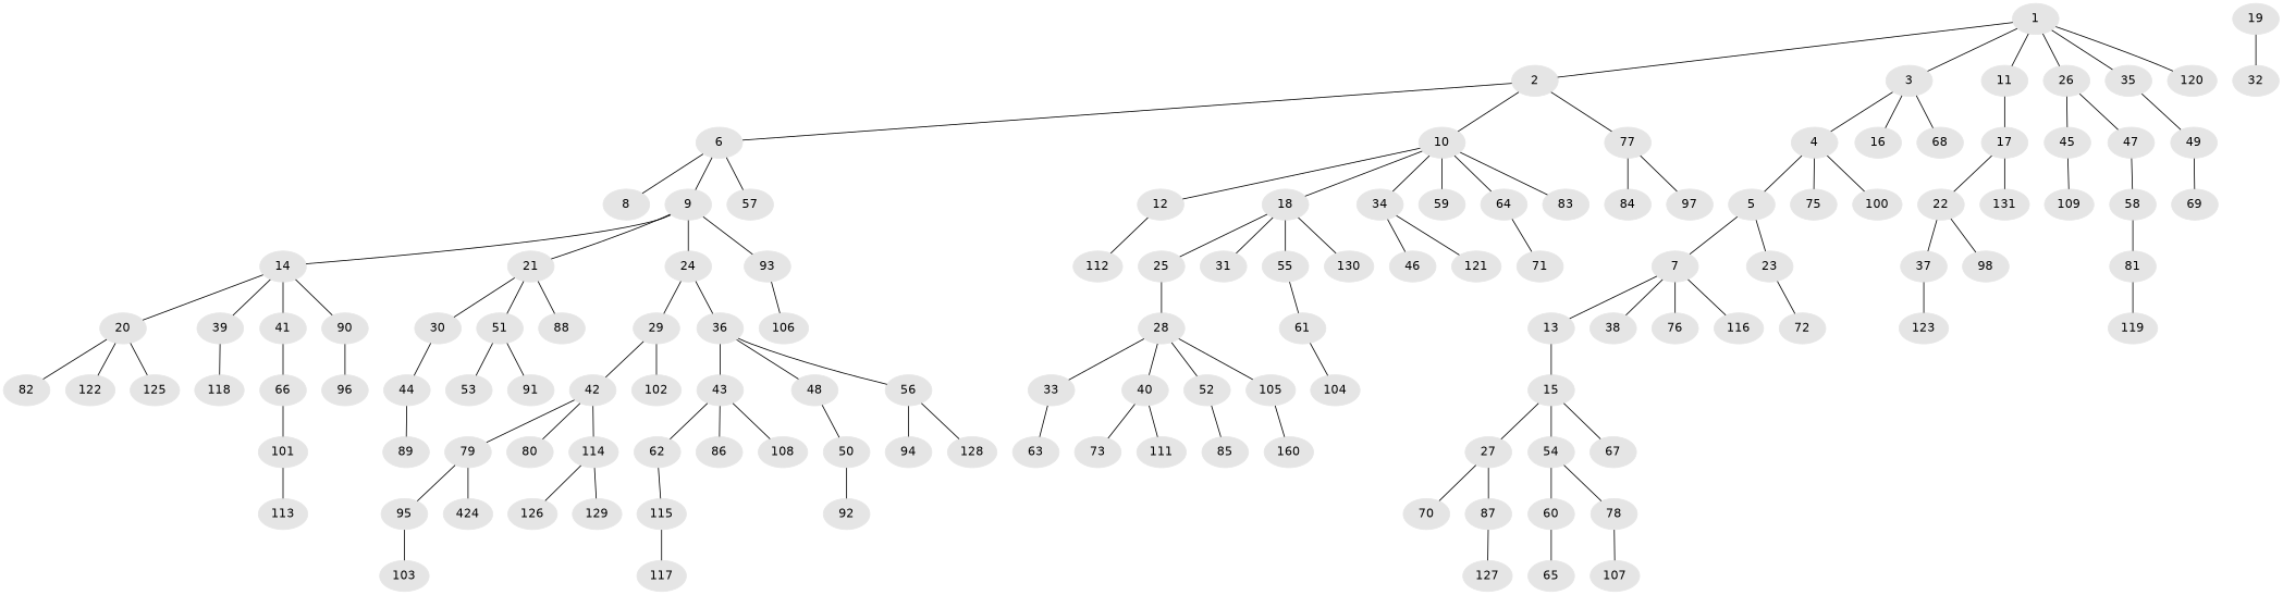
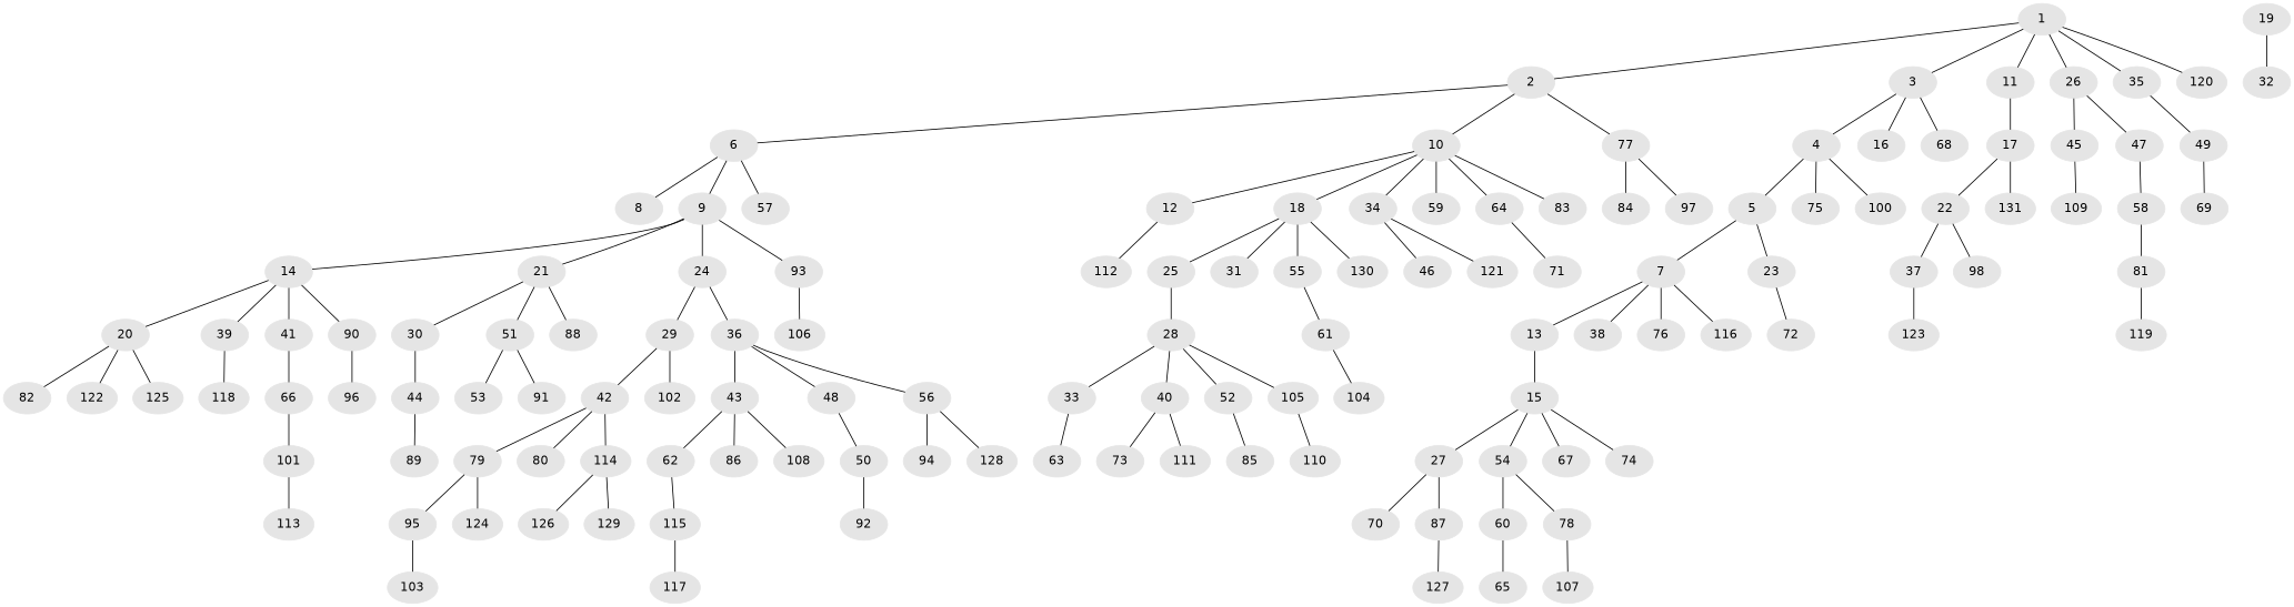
  graph {
    fontname="DejaVu Sans"
    node [color=gray90 fontname="DejaVu Sans" style=filled]
    edge [fontname="DejaVu Sans"]
    1
    2
    3
    11
    26
    35
    120
    6
    10
    77
    4
    16
    68
    17
    45
    47
    49
    8
    9
    57
    12
    18
    34
    59
    64
    83
    84
    97
    5
    75
    100
    7
    23
    13
    38
    76
    116
    72
    14
    21
    24
    93
    15
    20
    39
    41
    90
    30
    51
    88
    29
    36
    106
    112
    25
    31
    55
    130
    46
    121
    71
    22
    131
    27
    54
    67
+   74
    82
    122
    125
    118
    66
    96
    70
    87
    60
    78
    19
    32
    37
    98
    28
    61
    44
    53
    91
    123
    42
    102
    43
    48
    56
    33
    40
    52
    105
    109
    58
    127
    63
    73
    111
    85
-   110 [label=160]
+   110
    79
    80
    114
    89
    69
    62
    86
    108
    50
    94
    128
    101
    95
-   124 [label=424]
+   124
    126
    129
    115
    81
    92
    65
    107
    104
    119
    117
    113
    103
    1 -- 2
    1 -- 3
    1 -- 11
    1 -- 26
    1 -- 35
    1 -- 120
    2 -- 6
    2 -- 10
    2 -- 77
    3 -- 4
    3 -- 16
    3 -- 68
    11 -- 17
    26 -- 45
    26 -- 47
    35 -- 49
    6 -- 8
    6 -- 9
    6 -- 57
    10 -- 12
    10 -- 18
    10 -- 34
    10 -- 59
    10 -- 64
    10 -- 83
    77 -- 84
    77 -- 97
    4 -- 5
    4 -- 75
    4 -- 100
    17 -- 22
    17 -- 131
    45 -- 109
    47 -- 58
    49 -- 69
    9 -- 14
    9 -- 21
    9 -- 24
    9 -- 93
    12 -- 112
    18 -- 25
    18 -- 31
    18 -- 55
    18 -- 130
    34 -- 46
    34 -- 121
    64 -- 71
    5 -- 7
    5 -- 23
    7 -- 13
    7 -- 38
    7 -- 76
    7 -- 116
    23 -- 72
    13 -- 15
    14 -- 20
    14 -- 39
    14 -- 41
    14 -- 90
    21 -- 30
    21 -- 51
    21 -- 88
    24 -- 29
    24 -- 36
    93 -- 106
    15 -- 27
    15 -- 54
    15 -- 67
+   15 -- 74
    20 -- 82
    20 -- 122
    20 -- 125
    39 -- 118
    41 -- 66
    90 -- 96
    30 -- 44
    51 -- 53
    51 -- 91
    29 -- 42
    29 -- 102
    36 -- 43
    36 -- 48
    36 -- 56
    25 -- 28
    55 -- 61
    22 -- 37
    22 -- 98
    27 -- 70
    27 -- 87
    54 -- 60
    54 -- 78
    66 -- 101
    87 -- 127
    60 -- 65
    78 -- 107
    19 -- 32
    37 -- 123
    28 -- 33
    28 -- 40
    28 -- 52
    28 -- 105
    61 -- 104
    44 -- 89
    42 -- 79
    42 -- 80
    42 -- 114
    43 -- 62
    43 -- 86
    43 -- 108
    48 -- 50
    56 -- 94
    56 -- 128
    33 -- 63
    40 -- 73
    40 -- 111
    52 -- 85
    105 -- 110
    58 -- 81
    79 -- 95
    79 -- 124
    114 -- 126
    114 -- 129
    62 -- 115
    50 -- 92
    101 -- 113
    95 -- 103
    115 -- 117
    81 -- 119
  }
